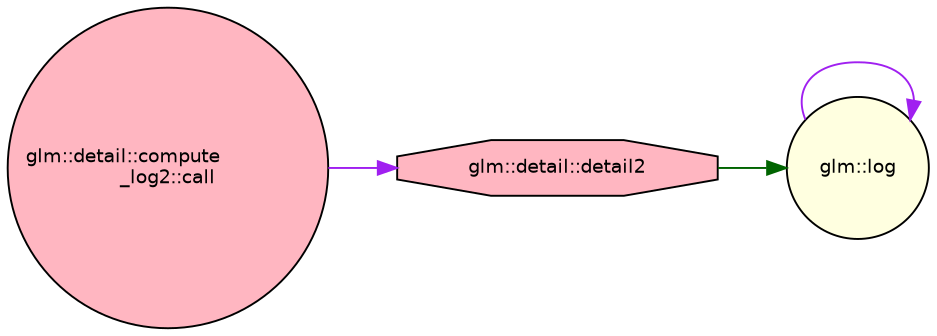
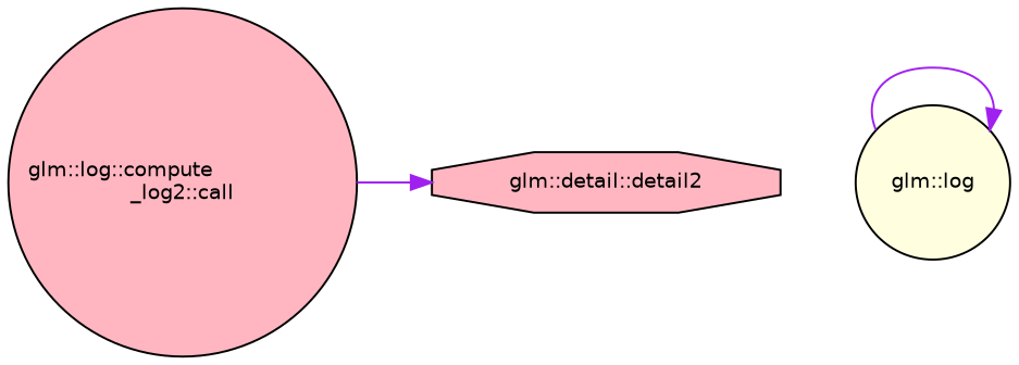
  digraph {
    rankdir=LR
    node [color=black fillcolor=lightpink fontname=Helvetica fontsize=10 shape=circle style=filled]
    edge [color=purple fontname=Helvetica fontsize=10 labelfontname=Helvetica labelfontsize=10 style=solid]
-   n1 [fontcolor=black height=0.2 label="glm::detail::compute\l_log2::call" width=0.4]
+   n1 [fontcolor=black height=0.2 label="glm::log::compute\l_log2::call" width=0.4]
    n2 [height=0.2 label="glm::detail::detail2" shape=octagon width=0.4]
    n3 [fillcolor=lightyellow height=0.2 label="glm::log" width=0.4]
    n1 -> n2
-   n2 -> n3 [color=darkgreen]
    n3 -> n3
  }
